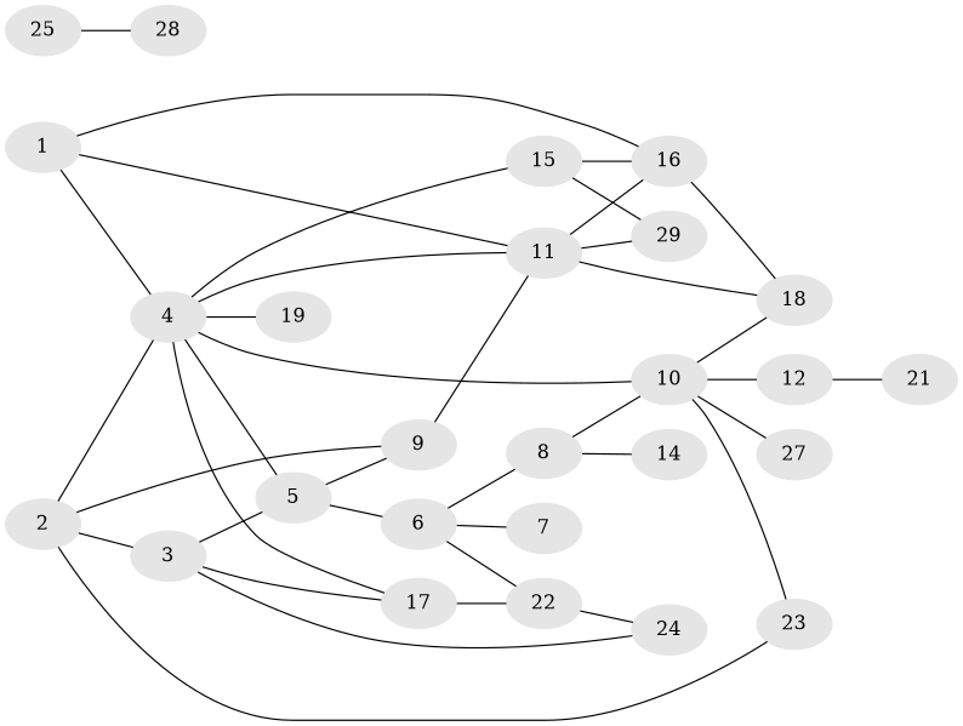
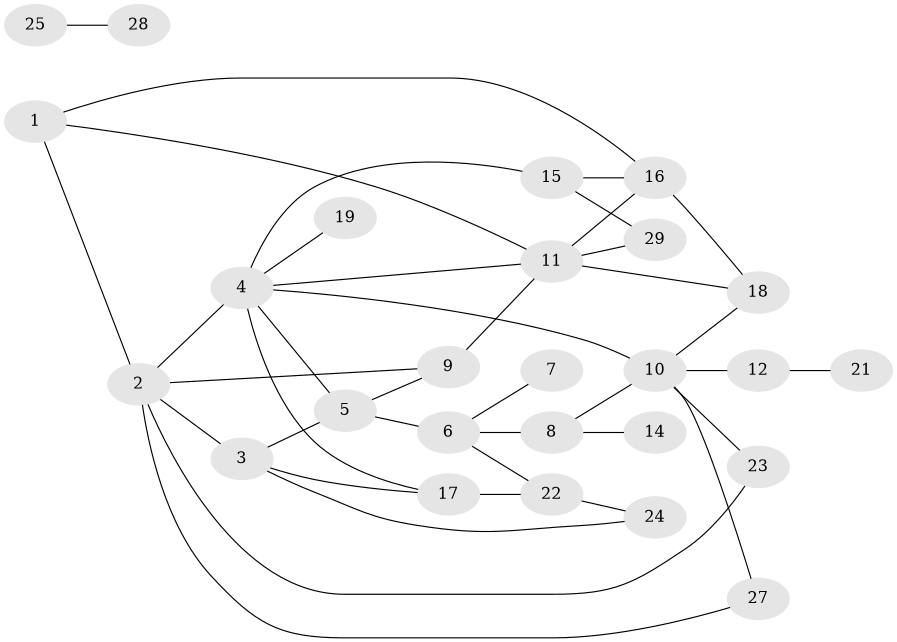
  graph {
    rankdir=LR
    node [color=gray90 style=filled]
    edge [weight=1.0]
    1
    2
    11
    16
    3
    4
    9
    23
    27
    18
    29
    5
    17
    24
    10
    15
    19
    6
    22
    12
    7
    8
    14
    21
    25
    28
-   1 -- 4
+   1 -- 2
    1 -- 11
    1 -- 16
    2 -- 3
    2 -- 4
    2 -- 9
    2 -- 23
+   2 -- 27
    11 -- 16
    11 -- 18
    11 -- 29
    16 -- 18
    3 -- 5
    3 -- 17
    3 -- 24
    4 -- 11 [weight=2.0]
    4 -- 5
    4 -- 17
    4 -- 10
    4 -- 15
    4 -- 19
    9 -- 11
    5 -- 9
    5 -- 6
    17 -- 22 [weight=3.0]
    10 -- 23
    10 -- 27
    10 -- 18
    10 -- 12 [weight=4.0]
    15 -- 16 [weight=2.0]
    15 -- 29
    6 -- 22
    6 -- 7
    6 -- 8
    22 -- 24
    12 -- 21
    8 -- 10
    8 -- 14 [weight=2.0]
    25 -- 28
  }
